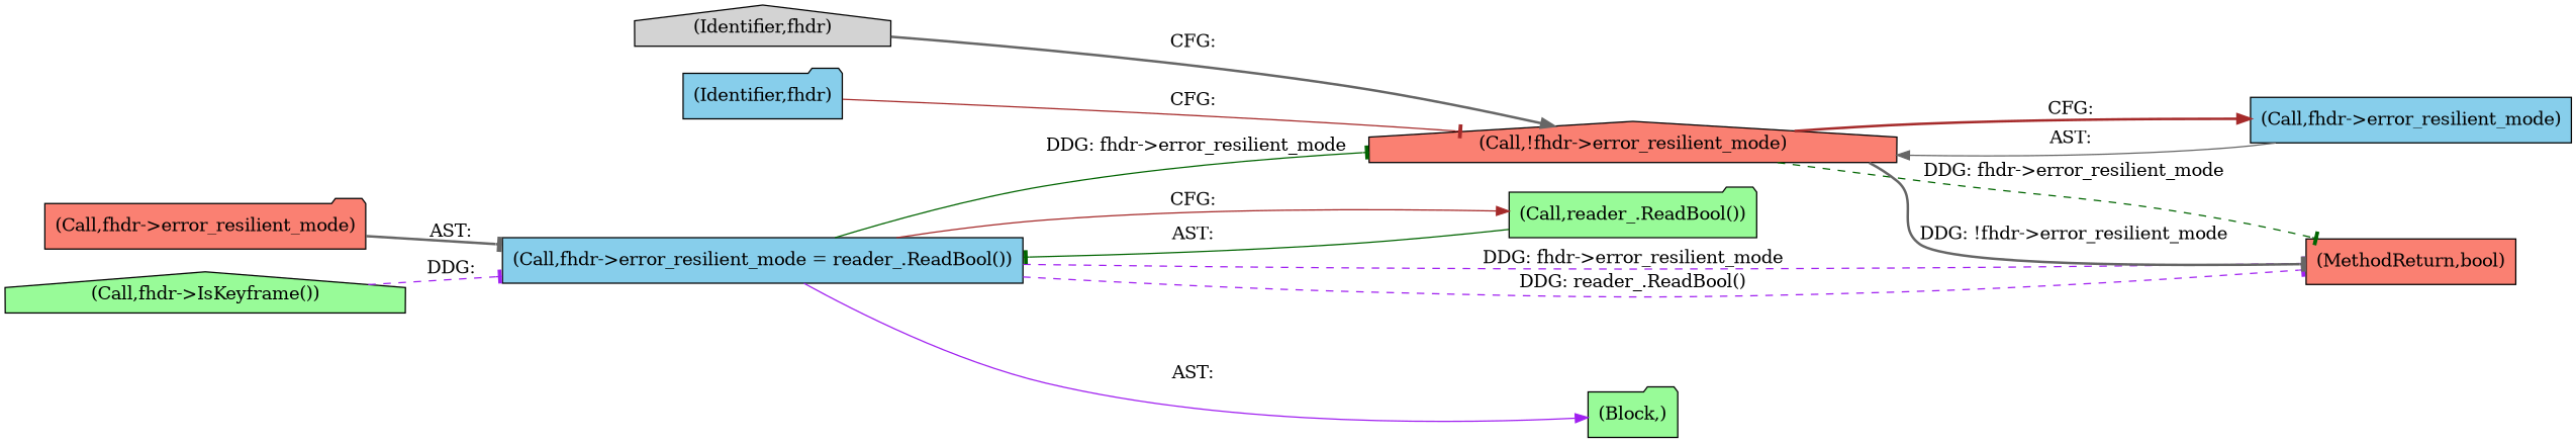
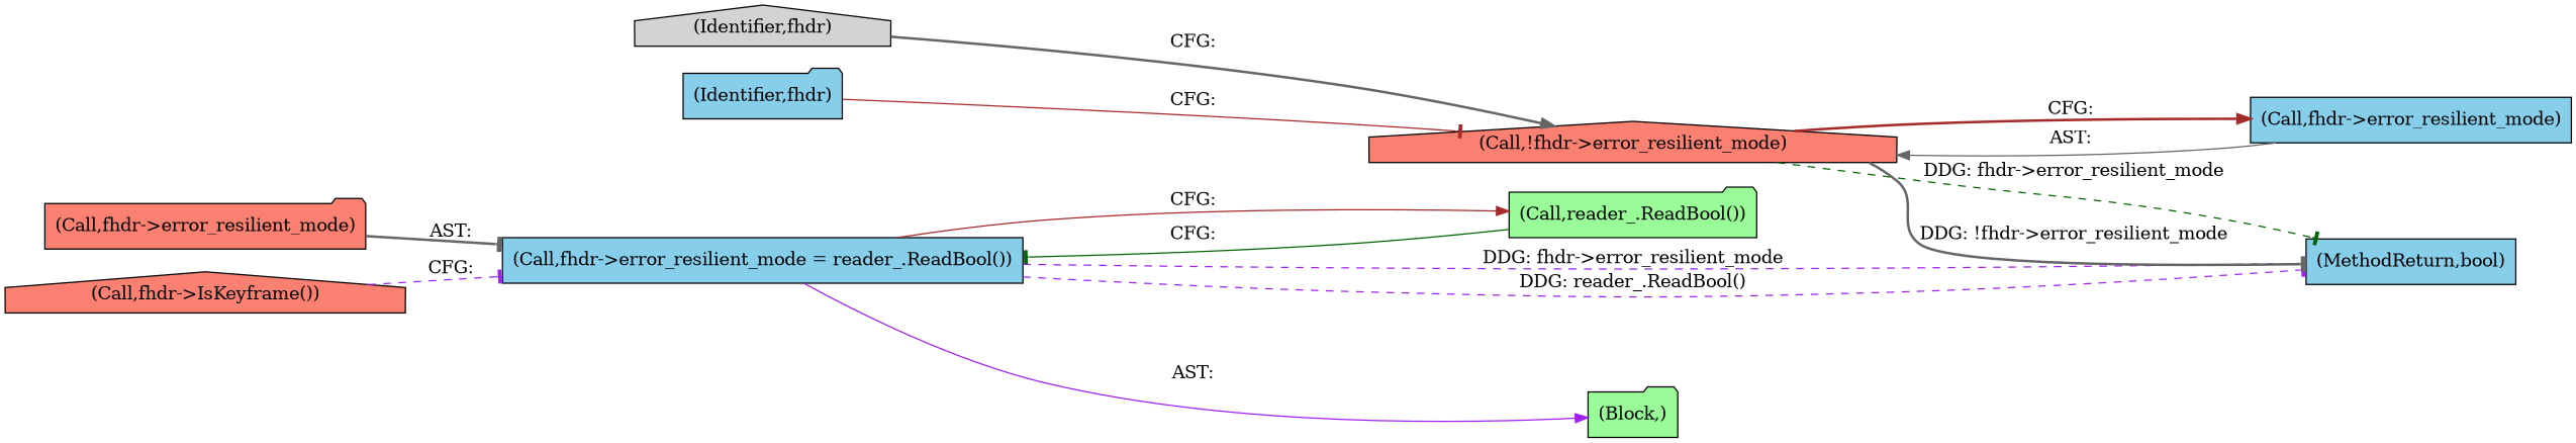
  digraph {
    rankdir=LR
    node [fillcolor=skyblue shape=folder style=filled]
    edge [arrowhead=tee color=purple style=solid]
    n1 [label="(Call,fhdr->error_resilient_mode = reader_.ReadBool())" shape=box]
    n2 [fillcolor=salmon label="(Call,!fhdr->error_resilient_mode)" shape=house]
-   n3 [fillcolor=salmon label="(MethodReturn,bool)" shape=box]
+   n3 [label="(MethodReturn,bool)" shape=box]
    n4 [fillcolor=palegreen label="(Block,)"]
    n5 [fillcolor=palegreen label="(Call,reader_.ReadBool())"]
    n6 [label="(Call,fhdr->error_resilient_mode)" shape=box]
    n7 [fillcolor=lightgrey label="(Identifier,fhdr)" shape=house]
    n8 [fillcolor=salmon label="(Call,fhdr->error_resilient_mode)"]
    n9 [label="(Identifier,fhdr)"]
-   n10 [fillcolor=palegreen label="(Call,fhdr->IsKeyframe())" shape=house]
-   n1 -> n2 [color=darkgreen label="DDG: fhdr->error_resilient_mode"]
+   n10 [fillcolor=salmon label="(Call,fhdr->IsKeyframe())" shape=house]
    n1 -> n3 [label="DDG: fhdr->error_resilient_mode" style=dashed]
    n1 -> n3 [label="DDG: reader_.ReadBool()" style=dashed]
    n1 -> n4 [arrowhead=normal label="AST: "]
    n1 -> n5 [arrowhead=normal color=brown label="CFG: "]
    n2 -> n3 [color=darkgreen label="DDG: fhdr->error_resilient_mode" style=dashed]
    n2 -> n3 [color=gray40 label="DDG: !fhdr->error_resilient_mode" style=bold]
    n2 -> n6 [arrowhead=normal color=brown label="CFG: " style=bold]
-   n5 -> n1 [color=darkgreen label="AST: "]
+   n5 -> n1 [color=darkgreen label="CFG: "]
    n6 -> n2 [arrowhead=normal color=gray40 label="AST: "]
    n7 -> n2 [arrowhead=normal color=gray40 label="CFG: " style=bold]
    n8 -> n1 [color=gray40 label="AST: " style=bold]
    n9 -> n2 [color=brown label="CFG: "]
-   n10 -> n1 [label="DDG: " style=dashed]
+   n10 -> n1 [label="CFG: " style=dashed]
  }
